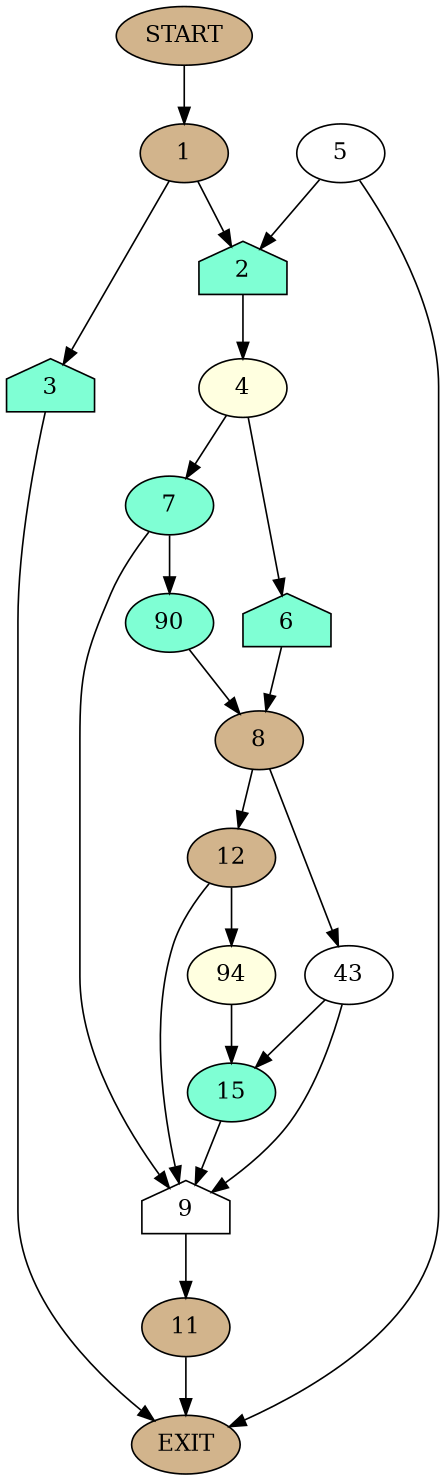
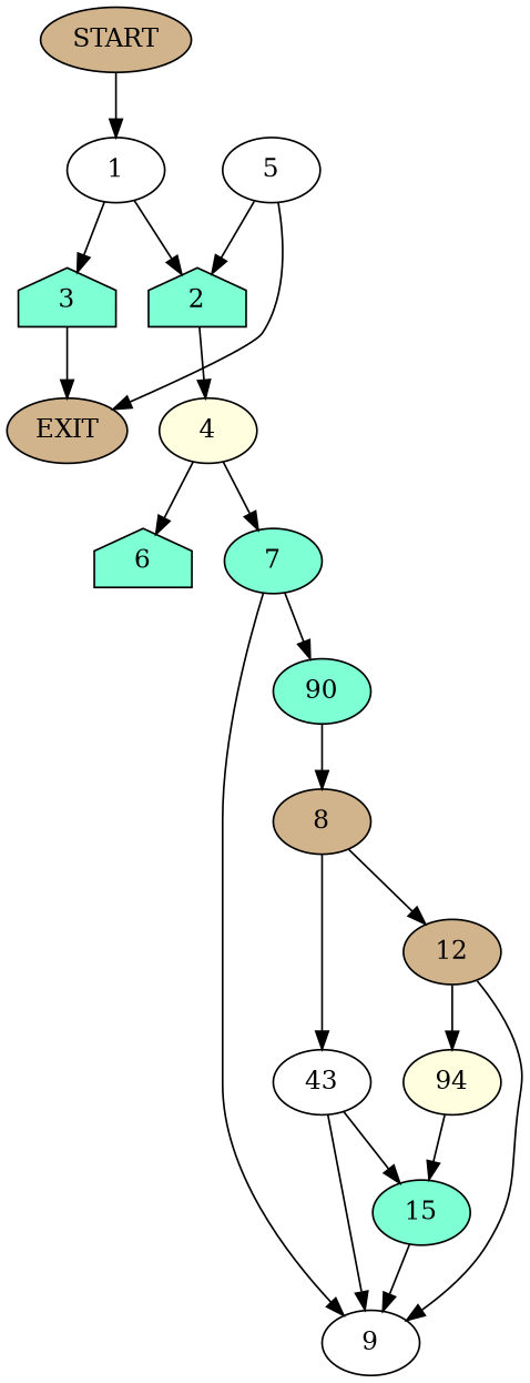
  digraph {
    node [fillcolor=tan shape=ellipse style=filled]
    n1 [label=START]
-   1
+   1 [fillcolor=white]
    2 [fillcolor=aquamarine shape=house]
    3 [fillcolor=aquamarine shape=house]
    n5 [label=EXIT]
    4 [fillcolor=lightyellow]
    6 [fillcolor=aquamarine shape=house]
    7 [fillcolor=aquamarine]
    5 [fillcolor=white]
    8
-   9 [fillcolor=white shape=house]
+   9 [fillcolor=white]
    n12 [fillcolor=aquamarine label=90]
    12
    n14 [fillcolor=white label=43]
-   11
    n16 [fillcolor=lightyellow label=94]
    15 [fillcolor=aquamarine]
    n1 -> 1
    1 -> 2
    1 -> 3
    2 -> 4
    3 -> n5
    4 -> 6
    4 -> 7
-   6 -> 8
    7 -> 9
    7 -> n12
    5 -> 2
    5 -> n5
    8 -> 12
    8 -> n14
-   9 -> 11
    n12 -> 8
    12 -> 9
    12 -> n16
    n14 -> 9
    n14 -> 15
-   11 -> n5
    n16 -> 15
    15 -> 9
  }
